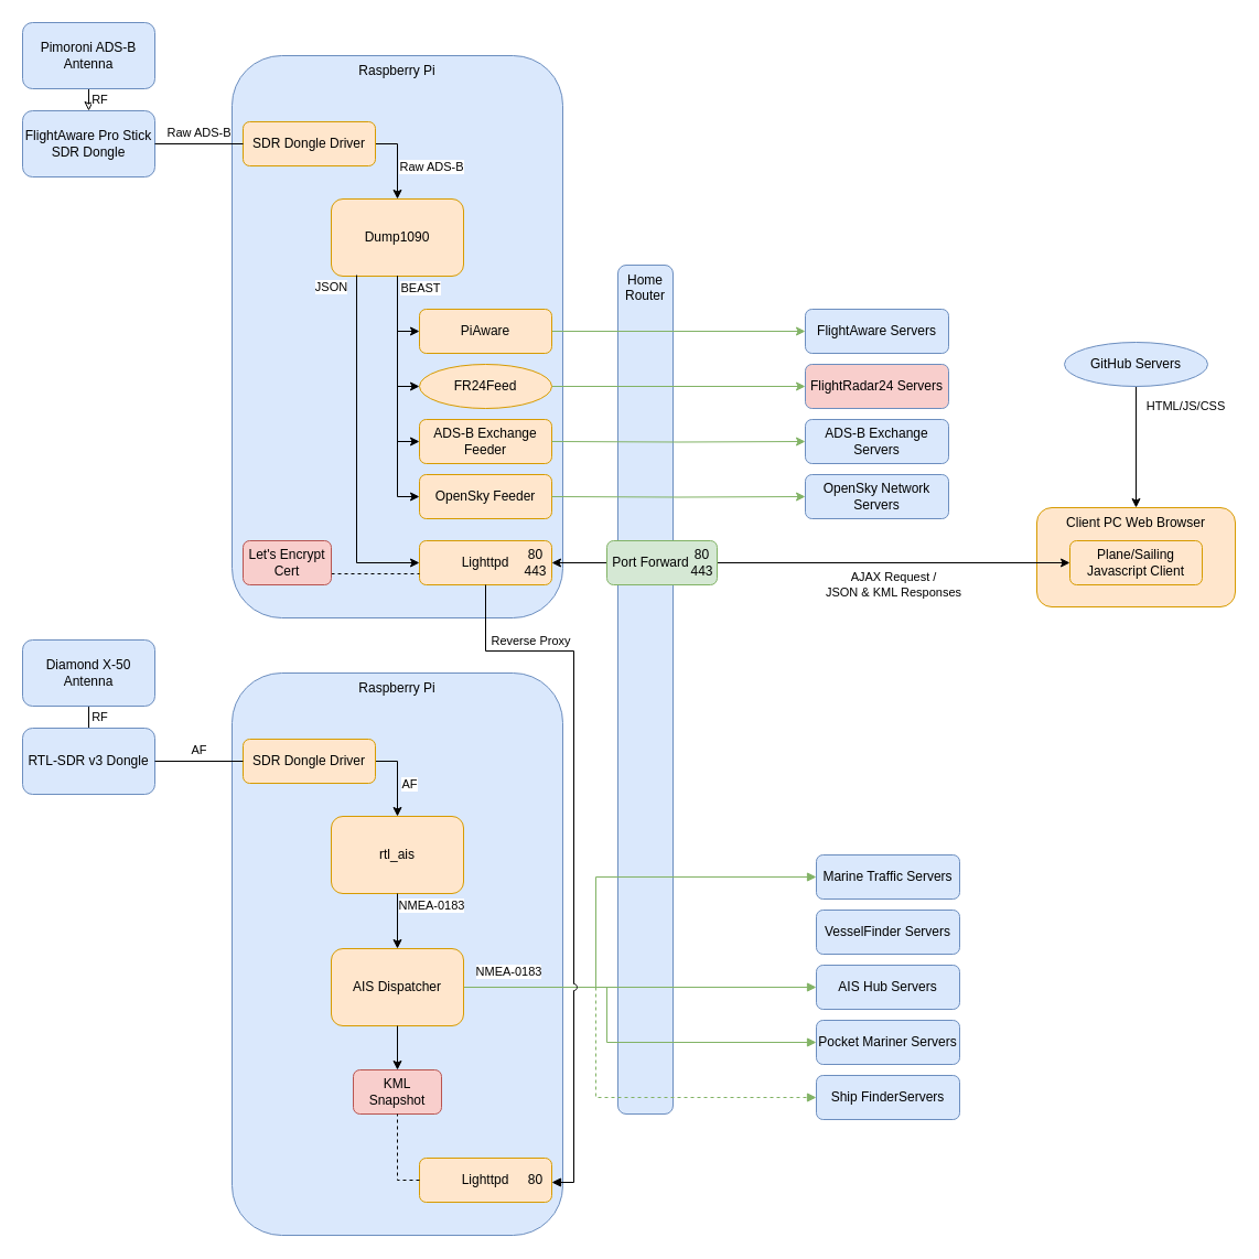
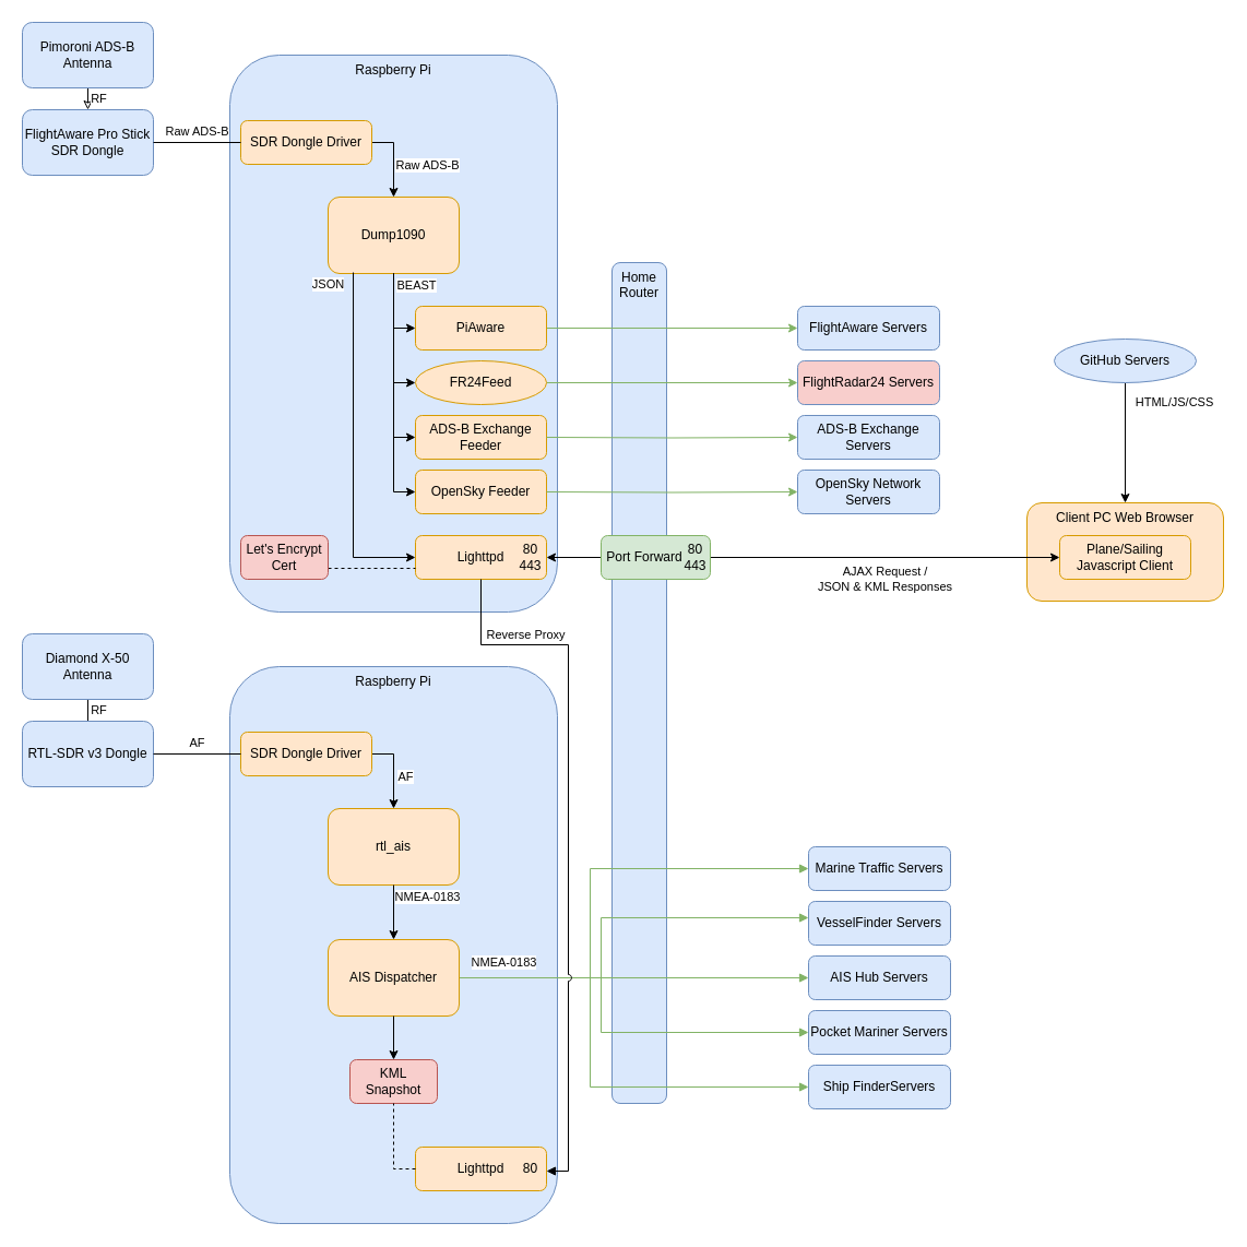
  <mxCell id="0" />
  <mxCell id="1" parent="0" />
  <mxCell id="2" value="Client PC Web Browser" style="rounded=1;whiteSpace=wrap;html=1;verticalAlign=top;fillColor=#ffe6cc;strokeColor=#d79b00;" parent="1" vertex="1"><mxGeometry x="940" y="460" width="180" height="90" as="geometry" /></mxCell>
  <mxCell id="3" value="Home Router" style="rounded=1;whiteSpace=wrap;html=1;verticalAlign=top;fillColor=#dae8fc;strokeColor=#6c8ebf;" parent="1" vertex="1"><mxGeometry x="560" y="240" width="50" height="770" as="geometry" /></mxCell>
  <mxCell id="4" value="Raspberry Pi" style="rounded=1;whiteSpace=wrap;html=1;verticalAlign=top;fillColor=#dae8fc;strokeColor=#6c8ebf;" parent="1" vertex="1"><mxGeometry x="210" y="50" width="300" height="510" as="geometry" /></mxCell>
  <mxCell id="5" value="RF" style="edgeStyle=orthogonalEdgeStyle;rounded=0;orthogonalLoop=1;jettySize=auto;html=1;exitX=0.5;exitY=1;exitDx=0;exitDy=0;entryX=0.5;entryY=0;entryDx=0;entryDy=0;endArrow=classic;endFill=0;" parent="1" source="6" target="7" edge="1"><mxGeometry y="10" relative="1" as="geometry"><mxPoint as="offset" /></mxGeometry></mxCell>
  <mxCell id="6" value="Pimoroni ADS-B Antenna" style="rounded=1;whiteSpace=wrap;html=1;fillColor=#dae8fc;strokeColor=#6c8ebf;" parent="1" vertex="1"><mxGeometry x="20" y="20" width="120" height="60" as="geometry" /></mxCell>
  <mxCell id="7" value="FlightAware Pro Stick SDR Dongle" style="rounded=1;whiteSpace=wrap;html=1;fillColor=#dae8fc;strokeColor=#6c8ebf;" parent="1" vertex="1"><mxGeometry x="20" y="100" width="120" height="60" as="geometry" /></mxCell>
  <mxCell id="8" style="edgeStyle=orthogonalEdgeStyle;rounded=0;orthogonalLoop=1;jettySize=auto;html=1;exitX=1;exitY=0.5;exitDx=0;exitDy=0;entryX=0.5;entryY=0;entryDx=0;entryDy=0;endArrow=classic;endFill=1;" parent="1" source="10" target="12" edge="1"><mxGeometry relative="1" as="geometry" /></mxCell>
  <mxCell id="9" value="Raw ADS-B" style="edgeLabel;html=1;align=center;verticalAlign=middle;resizable=0;points=[];" parent="8" vertex="1" connectable="0"><mxGeometry x="-0.429" y="-12" relative="1" as="geometry"><mxPoint x="42" y="20" as="offset" /></mxGeometry></mxCell>
  <mxCell id="10" value="SDR Dongle Driver" style="rounded=1;whiteSpace=wrap;html=1;fillColor=#ffe6cc;strokeColor=#d79b00;" parent="1" vertex="1"><mxGeometry x="220" y="110" width="120" height="40" as="geometry" /></mxCell>
  <mxCell id="11" style="edgeStyle=orthogonalEdgeStyle;rounded=0;orthogonalLoop=1;jettySize=auto;html=1;entryX=0;entryY=0.5;entryDx=0;entryDy=0;startArrow=none;startFill=0;endArrow=classic;endFill=1;" parent="1" source="12" target="14" edge="1"><mxGeometry relative="1" as="geometry" /></mxCell>
  <mxCell id="12" value="Dump1090" style="rounded=1;whiteSpace=wrap;html=1;fillColor=#ffe6cc;strokeColor=#d79b00;" parent="1" vertex="1"><mxGeometry x="300" y="180" width="120" height="70" as="geometry" /></mxCell>
  <mxCell id="13" style="edgeStyle=orthogonalEdgeStyle;rounded=0;orthogonalLoop=1;jettySize=auto;html=1;exitX=1;exitY=0.5;exitDx=0;exitDy=0;entryX=0;entryY=0.5;entryDx=0;entryDy=0;startArrow=none;startFill=0;endArrow=classic;endFill=1;fillColor=#d5e8d4;strokeColor=#82b366;" parent="1" source="14" target="18" edge="1"><mxGeometry relative="1" as="geometry" /></mxCell>
  <mxCell id="14" value="PiAware" style="rounded=1;whiteSpace=wrap;html=1;fillColor=#ffe6cc;strokeColor=#d79b00;" parent="1" vertex="1"><mxGeometry x="380" y="280" width="120" height="40" as="geometry" /></mxCell>
  <mxCell id="15" style="edgeStyle=orthogonalEdgeStyle;rounded=0;orthogonalLoop=1;jettySize=auto;html=1;exitX=1;exitY=0.5;exitDx=0;exitDy=0;entryX=0;entryY=0.5;entryDx=0;entryDy=0;startArrow=none;startFill=0;endArrow=classic;endFill=1;fillColor=#d5e8d4;strokeColor=#82b366;" parent="1" source="16" target="19" edge="1"><mxGeometry relative="1" as="geometry" /></mxCell>
  <mxCell id="16" value="FR24Feed" style="ellipse;whiteSpace=wrap;html=1;fillColor=#ffe6cc;strokeColor=#d79b00;" parent="1" vertex="1"><mxGeometry x="380" y="330" width="120" height="40" as="geometry" /></mxCell>
  <mxCell id="17" value="Lighttpd" style="rounded=1;whiteSpace=wrap;html=1;fillColor=#ffe6cc;strokeColor=#d79b00;" parent="1" vertex="1"><mxGeometry x="380" y="490" width="120" height="40" as="geometry" /></mxCell>
  <mxCell id="18" value="FlightAware Servers" style="rounded=1;whiteSpace=wrap;html=1;fillColor=#dae8fc;strokeColor=#6c8ebf;" parent="1" vertex="1"><mxGeometry x="730" y="280" width="130" height="40" as="geometry" /></mxCell>
  <mxCell id="19" value="FlightRadar24 Servers" style="rounded=1;whiteSpace=wrap;html=1;fillColor=#f8cecc;strokeColor=#6c8ebf;" parent="1" vertex="1"><mxGeometry x="730" y="330" width="130" height="40" as="geometry" /></mxCell>
  <mxCell id="20" value="AJAX Request /&lt;br&gt;JSON &amp;amp; KML Responses" style="edgeStyle=orthogonalEdgeStyle;rounded=0;orthogonalLoop=1;jettySize=auto;html=1;exitX=0;exitY=0.5;exitDx=0;exitDy=0;entryX=1;entryY=0.5;entryDx=0;entryDy=0;startArrow=classic;startFill=1;endArrow=classic;endFill=1;" parent="1" source="30" target="17" edge="1"><mxGeometry x="-0.319" y="20" relative="1" as="geometry"><Array as="points"><mxPoint x="970" y="510" /></Array><mxPoint as="offset" /></mxGeometry></mxCell>
  <mxCell id="21" value="&amp;nbsp;Port Forward" style="rounded=1;whiteSpace=wrap;html=1;fillColor=#d5e8d4;strokeColor=#82b366;align=left;" parent="1" vertex="1"><mxGeometry x="550" y="490" width="100" height="40" as="geometry" /></mxCell>
  <mxCell id="22" value="HTML/JS/CSS" style="edgeStyle=orthogonalEdgeStyle;rounded=0;orthogonalLoop=1;jettySize=auto;html=1;exitX=0.5;exitY=1;exitDx=0;exitDy=0;entryX=0.5;entryY=0;entryDx=0;entryDy=0;startArrow=none;startFill=0;endArrow=classic;endFill=1;" parent="1" source="23" target="2" edge="1"><mxGeometry x="-0.667" y="45" relative="1" as="geometry"><mxPoint as="offset" /></mxGeometry></mxCell>
  <mxCell id="23" value="GitHub Servers" style="ellipse;whiteSpace=wrap;html=1;fillColor=#dae8fc;strokeColor=#6c8ebf;" parent="1" vertex="1"><mxGeometry x="965" y="310" width="130" height="40" as="geometry" /></mxCell>
  <mxCell id="24" value="Raw ADS-B" style="edgeStyle=orthogonalEdgeStyle;rounded=0;orthogonalLoop=1;jettySize=auto;html=1;exitX=1;exitY=0.5;exitDx=0;exitDy=0;entryX=0;entryY=0.5;entryDx=0;entryDy=0;endArrow=none;endFill=0;" parent="1" source="7" target="10" edge="1"><mxGeometry y="10" relative="1" as="geometry"><mxPoint as="offset" /></mxGeometry></mxCell>
  <mxCell id="25" style="edgeStyle=orthogonalEdgeStyle;rounded=0;orthogonalLoop=1;jettySize=auto;html=1;entryX=0;entryY=0.5;entryDx=0;entryDy=0;startArrow=none;startFill=0;endArrow=classic;endFill=1;exitX=0.5;exitY=1;exitDx=0;exitDy=0;" parent="1" source="12" target="16" edge="1"><mxGeometry relative="1" as="geometry"><mxPoint x="370" y="260" as="sourcePoint" /><mxPoint x="390" y="310" as="targetPoint" /></mxGeometry></mxCell>
  <mxCell id="26" value="BEAST" style="edgeLabel;html=1;align=center;verticalAlign=middle;resizable=0;points=[];" parent="25" vertex="1" connectable="0"><mxGeometry x="-0.483" y="2" relative="1" as="geometry"><mxPoint x="18" y="-21" as="offset" /></mxGeometry></mxCell>
  <mxCell id="27" value="JSON" style="edgeStyle=orthogonalEdgeStyle;rounded=0;orthogonalLoop=1;jettySize=auto;html=1;entryX=0;entryY=0.5;entryDx=0;entryDy=0;startArrow=none;startFill=0;endArrow=classic;endFill=1;exitX=0.192;exitY=0.986;exitDx=0;exitDy=0;exitPerimeter=0;" parent="1" source="12" target="17" edge="1"><mxGeometry x="-0.931" y="-23" relative="1" as="geometry"><mxPoint x="380" y="270" as="sourcePoint" /><mxPoint x="400" y="320" as="targetPoint" /><mxPoint as="offset" /></mxGeometry></mxCell>
  <mxCell id="28" value="80&lt;br&gt;443" style="text;html=1;resizable=0;autosize=1;align=center;verticalAlign=middle;points=[];fillColor=none;strokeColor=none;rounded=0;" parent="1" vertex="1"><mxGeometry x="465" y="495" width="40" height="30" as="geometry" /></mxCell>
  <mxCell id="29" value="80&lt;br&gt;443" style="text;html=1;resizable=0;autosize=1;align=center;verticalAlign=middle;points=[];fillColor=none;strokeColor=none;rounded=0;" parent="1" vertex="1"><mxGeometry x="616" y="495" width="40" height="30" as="geometry" /></mxCell>
  <mxCell id="30" value="Plane/Sailing Javascript Client" style="rounded=1;whiteSpace=wrap;html=1;fillColor=#ffe6cc;strokeColor=#d79b00;" parent="1" vertex="1"><mxGeometry x="970" y="490" width="120" height="40" as="geometry" /></mxCell>
  <mxCell id="31" style="edgeStyle=orthogonalEdgeStyle;rounded=0;orthogonalLoop=1;jettySize=auto;html=1;exitX=1;exitY=0.75;exitDx=0;exitDy=0;entryX=0;entryY=0.75;entryDx=0;entryDy=0;endArrow=none;endFill=0;dashed=1;" parent="1" source="32" target="17" edge="1"><mxGeometry relative="1" as="geometry" /></mxCell>
  <mxCell id="32" value="Let's Encrypt&lt;br&gt;Cert" style="rounded=1;whiteSpace=wrap;html=1;fillColor=#f8cecc;strokeColor=#b85450;" parent="1" vertex="1"><mxGeometry x="220" y="490" width="80" height="40" as="geometry" /></mxCell>
  <mxCell id="33" value="ADS-B Exchange Feeder" style="rounded=1;whiteSpace=wrap;html=1;fillColor=#ffe6cc;strokeColor=#d79b00;" parent="1" vertex="1"><mxGeometry x="380" y="380" width="120" height="40" as="geometry" /></mxCell>
  <mxCell id="34" value="OpenSky Feeder" style="rounded=1;whiteSpace=wrap;html=1;fillColor=#ffe6cc;strokeColor=#d79b00;" parent="1" vertex="1"><mxGeometry x="380" y="430" width="120" height="40" as="geometry" /></mxCell>
  <mxCell id="35" style="edgeStyle=orthogonalEdgeStyle;rounded=0;orthogonalLoop=1;jettySize=auto;html=1;entryX=0;entryY=0.5;entryDx=0;entryDy=0;startArrow=none;startFill=0;endArrow=classic;endFill=1;exitX=0.5;exitY=1;exitDx=0;exitDy=0;" parent="1" source="12" target="33" edge="1"><mxGeometry relative="1" as="geometry"><mxPoint x="370" y="260" as="sourcePoint" /><mxPoint x="390" y="360" as="targetPoint" /></mxGeometry></mxCell>
  <mxCell id="36" style="edgeStyle=orthogonalEdgeStyle;rounded=0;orthogonalLoop=1;jettySize=auto;html=1;entryX=0;entryY=0.5;entryDx=0;entryDy=0;startArrow=none;startFill=0;endArrow=classic;endFill=1;exitX=0.5;exitY=1;exitDx=0;exitDy=0;" parent="1" source="12" target="34" edge="1"><mxGeometry relative="1" as="geometry"><mxPoint x="380" y="270" as="sourcePoint" /><mxPoint x="400" y="370" as="targetPoint" /></mxGeometry></mxCell>
  <mxCell id="37" style="edgeStyle=orthogonalEdgeStyle;rounded=0;orthogonalLoop=1;jettySize=auto;html=1;exitX=1;exitY=0.5;exitDx=0;exitDy=0;entryX=0;entryY=0.5;entryDx=0;entryDy=0;startArrow=none;startFill=0;endArrow=classic;endFill=1;fillColor=#d5e8d4;strokeColor=#82b366;" parent="1" target="39" edge="1"><mxGeometry relative="1" as="geometry"><mxPoint x="500" y="400" as="sourcePoint" /></mxGeometry></mxCell>
  <mxCell id="38" style="edgeStyle=orthogonalEdgeStyle;rounded=0;orthogonalLoop=1;jettySize=auto;html=1;exitX=1;exitY=0.5;exitDx=0;exitDy=0;entryX=0;entryY=0.5;entryDx=0;entryDy=0;startArrow=none;startFill=0;endArrow=classic;endFill=1;fillColor=#d5e8d4;strokeColor=#82b366;" parent="1" target="40" edge="1"><mxGeometry relative="1" as="geometry"><mxPoint x="500" y="450" as="sourcePoint" /></mxGeometry></mxCell>
  <mxCell id="39" value="ADS-B Exchange Servers" style="rounded=1;whiteSpace=wrap;html=1;fillColor=#dae8fc;strokeColor=#6c8ebf;" parent="1" vertex="1"><mxGeometry x="730" y="380" width="130" height="40" as="geometry" /></mxCell>
  <mxCell id="40" value="OpenSky Network Servers" style="rounded=1;whiteSpace=wrap;html=1;fillColor=#dae8fc;strokeColor=#6c8ebf;" parent="1" vertex="1"><mxGeometry x="730" y="430" width="130" height="40" as="geometry" /></mxCell>
  <mxCell id="41" value="Raspberry Pi" style="rounded=1;whiteSpace=wrap;html=1;verticalAlign=top;fillColor=#dae8fc;strokeColor=#6c8ebf;" parent="1" vertex="1"><mxGeometry x="210" y="610" width="300" height="510" as="geometry" /></mxCell>
  <mxCell id="42" value="RF" style="edgeStyle=orthogonalEdgeStyle;rounded=0;orthogonalLoop=1;jettySize=auto;html=1;exitX=0.5;exitY=1;exitDx=0;exitDy=0;entryX=0.5;entryY=0;entryDx=0;entryDy=0;endArrow=none;endFill=0;" parent="1" source="43" target="44" edge="1"><mxGeometry y="10" relative="1" as="geometry"><mxPoint as="offset" /></mxGeometry></mxCell>
  <mxCell id="43" value="Diamond X-50 Antenna" style="rounded=1;whiteSpace=wrap;html=1;fillColor=#dae8fc;strokeColor=#6c8ebf;" parent="1" vertex="1"><mxGeometry x="20" y="580" width="120" height="60" as="geometry" /></mxCell>
  <mxCell id="44" value="RTL-SDR v3 Dongle" style="rounded=1;whiteSpace=wrap;html=1;fillColor=#dae8fc;strokeColor=#6c8ebf;" parent="1" vertex="1"><mxGeometry x="20" y="660" width="120" height="60" as="geometry" /></mxCell>
  <mxCell id="45" style="edgeStyle=orthogonalEdgeStyle;rounded=0;orthogonalLoop=1;jettySize=auto;html=1;exitX=1;exitY=0.5;exitDx=0;exitDy=0;entryX=0.5;entryY=0;entryDx=0;entryDy=0;endArrow=classic;endFill=1;" parent="1" source="47" target="48" edge="1"><mxGeometry relative="1" as="geometry" /></mxCell>
  <mxCell id="46" value="AF" style="edgeLabel;html=1;align=center;verticalAlign=middle;resizable=0;points=[];" parent="45" vertex="1" connectable="0"><mxGeometry x="-0.429" y="-12" relative="1" as="geometry"><mxPoint x="22" y="20" as="offset" /></mxGeometry></mxCell>
  <mxCell id="47" value="SDR Dongle Driver" style="rounded=1;whiteSpace=wrap;html=1;fillColor=#ffe6cc;strokeColor=#d79b00;" parent="1" vertex="1"><mxGeometry x="220" y="670" width="120" height="40" as="geometry" /></mxCell>
  <mxCell id="48" value="rtl_ais" style="rounded=1;whiteSpace=wrap;html=1;fillColor=#ffe6cc;strokeColor=#d79b00;" parent="1" vertex="1"><mxGeometry x="300" y="740" width="120" height="70" as="geometry" /></mxCell>
  <mxCell id="49" style="edgeStyle=orthogonalEdgeStyle;rounded=0;orthogonalLoop=1;jettySize=auto;html=1;exitX=1;exitY=0.5;exitDx=0;exitDy=0;entryX=0;entryY=0.5;entryDx=0;entryDy=0;endArrow=block;endFill=1;fillColor=#d5e8d4;strokeColor=#82b366;" parent="1" source="55" target="63" edge="1"><mxGeometry relative="1" as="geometry"><Array as="points"><mxPoint x="540" y="895" /><mxPoint x="540" y="795" /></Array></mxGeometry></mxCell>
+ <mxCell id="50" style="edgeStyle=orthogonalEdgeStyle;rounded=0;orthogonalLoop=1;jettySize=auto;html=1;exitX=1;exitY=0.5;exitDx=0;exitDy=0;endArrow=block;endFill=1;fillColor=#d5e8d4;strokeColor=#82b366;" parent="1" source="55" target="64" edge="1"><mxGeometry relative="1" as="geometry"><Array as="points"><mxPoint x="550" y="895" /><mxPoint x="550" y="840" /></Array></mxGeometry></mxCell>
  <mxCell id="51" style="edgeStyle=orthogonalEdgeStyle;rounded=0;orthogonalLoop=1;jettySize=auto;html=1;exitX=1;exitY=0.5;exitDx=0;exitDy=0;entryX=0;entryY=0.5;entryDx=0;entryDy=0;endArrow=block;endFill=1;fillColor=#d5e8d4;strokeColor=#82b366;" parent="1" source="55" target="65" edge="1"><mxGeometry relative="1" as="geometry" /></mxCell>
  <mxCell id="52" style="edgeStyle=orthogonalEdgeStyle;rounded=0;orthogonalLoop=1;jettySize=auto;html=1;exitX=1;exitY=0.5;exitDx=0;exitDy=0;entryX=0;entryY=0.5;entryDx=0;entryDy=0;endArrow=block;endFill=1;fillColor=#d5e8d4;strokeColor=#82b366;" parent="1" source="55" target="66" edge="1"><mxGeometry relative="1" as="geometry"><Array as="points"><mxPoint x="550" y="895" /><mxPoint x="550" y="945" /></Array></mxGeometry></mxCell>
- <mxCell id="53" style="edgeStyle=orthogonalEdgeStyle;rounded=0;orthogonalLoop=1;jettySize=auto;html=1;exitX=1;exitY=0.5;exitDx=0;exitDy=0;entryX=0;entryY=0.5;entryDx=0;entryDy=0;endArrow=block;endFill=1;fillColor=#d5e8d4;strokeColor=#82b366;dashed=1;" parent="1" source="55" target="67" edge="1"><mxGeometry relative="1" as="geometry"><Array as="points"><mxPoint x="540" y="895" /><mxPoint x="540" y="995" /></Array></mxGeometry></mxCell>
+ <mxCell id="53" style="edgeStyle=orthogonalEdgeStyle;rounded=0;orthogonalLoop=1;jettySize=auto;html=1;exitX=1;exitY=0.5;exitDx=0;exitDy=0;entryX=0;entryY=0.5;entryDx=0;entryDy=0;endArrow=block;endFill=1;fillColor=#d5e8d4;strokeColor=#82b366;" parent="1" source="55" target="67" edge="1"><mxGeometry relative="1" as="geometry"><Array as="points"><mxPoint x="540" y="895" /><mxPoint x="540" y="995" /></Array></mxGeometry></mxCell>
  <mxCell id="54" value="NMEA-0183" style="edgeLabel;html=1;align=center;verticalAlign=middle;resizable=0;points=[];" parent="53" vertex="1" connectable="0"><mxGeometry x="-0.833" y="-1" relative="1" as="geometry"><mxPoint x="5" y="-16" as="offset" /></mxGeometry></mxCell>
  <mxCell id="55" value="AIS Dispatcher" style="rounded=1;whiteSpace=wrap;html=1;fillColor=#ffe6cc;strokeColor=#d79b00;" parent="1" vertex="1"><mxGeometry x="300" y="860" width="120" height="70" as="geometry" /></mxCell>
  <mxCell id="56" value="Lighttpd" style="rounded=1;whiteSpace=wrap;html=1;fillColor=#ffe6cc;strokeColor=#d79b00;" parent="1" vertex="1"><mxGeometry x="380" y="1050" width="120" height="40" as="geometry" /></mxCell>
  <mxCell id="57" value="AF" style="edgeStyle=orthogonalEdgeStyle;rounded=0;orthogonalLoop=1;jettySize=auto;html=1;exitX=1;exitY=0.5;exitDx=0;exitDy=0;entryX=0;entryY=0.5;entryDx=0;entryDy=0;endArrow=none;endFill=0;" parent="1" source="44" target="47" edge="1"><mxGeometry y="10" relative="1" as="geometry"><mxPoint as="offset" /></mxGeometry></mxCell>
  <mxCell id="58" style="edgeStyle=orthogonalEdgeStyle;rounded=0;orthogonalLoop=1;jettySize=auto;html=1;startArrow=none;startFill=0;endArrow=classic;endFill=1;exitX=0.5;exitY=1;exitDx=0;exitDy=0;" parent="1" source="48" target="55" edge="1"><mxGeometry relative="1" as="geometry"><mxPoint x="370" y="820" as="sourcePoint" /><mxPoint x="380" y="860" as="targetPoint" /><Array as="points"><mxPoint x="360" y="860" /></Array></mxGeometry></mxCell>
  <mxCell id="59" value="NMEA-0183" style="edgeLabel;html=1;align=center;verticalAlign=middle;resizable=0;points=[];" parent="58" vertex="1" connectable="0"><mxGeometry x="-0.483" y="2" relative="1" as="geometry"><mxPoint x="28" y="-3" as="offset" /></mxGeometry></mxCell>
  <mxCell id="60" value="80" style="text;html=1;resizable=0;autosize=1;align=center;verticalAlign=middle;points=[];fillColor=none;strokeColor=none;rounded=0;" parent="1" vertex="1"><mxGeometry x="470" y="1060" width="30" height="20" as="geometry" /></mxCell>
  <mxCell id="61" value="KML Snapshot" style="rounded=1;whiteSpace=wrap;html=1;fillColor=#f8cecc;strokeColor=#b85450;" parent="1" vertex="1"><mxGeometry x="320" y="970" width="80" height="40" as="geometry" /></mxCell>
  <mxCell id="62" style="edgeStyle=orthogonalEdgeStyle;rounded=0;orthogonalLoop=1;jettySize=auto;html=1;startArrow=none;startFill=0;endArrow=classic;endFill=1;exitX=0.5;exitY=1;exitDx=0;exitDy=0;entryX=0.5;entryY=0;entryDx=0;entryDy=0;" parent="1" source="55" target="61" edge="1"><mxGeometry relative="1" as="geometry"><mxPoint x="370" y="820" as="sourcePoint" /><mxPoint x="370" y="870" as="targetPoint" /><Array as="points" /></mxGeometry></mxCell>
  <mxCell id="63" value="Marine Traffic Servers" style="rounded=1;whiteSpace=wrap;html=1;fillColor=#dae8fc;strokeColor=#6c8ebf;" parent="1" vertex="1"><mxGeometry x="740" y="775" width="130" height="40" as="geometry" /></mxCell>
  <mxCell id="64" value="VesselFinder Servers" style="rounded=1;whiteSpace=wrap;html=1;fillColor=#dae8fc;strokeColor=#6c8ebf;" parent="1" vertex="1"><mxGeometry x="740" y="825" width="130" height="40" as="geometry" /></mxCell>
  <mxCell id="65" value="AIS Hub Servers" style="rounded=1;whiteSpace=wrap;html=1;fillColor=#dae8fc;strokeColor=#6c8ebf;" parent="1" vertex="1"><mxGeometry x="740" y="875" width="130" height="40" as="geometry" /></mxCell>
  <mxCell id="66" value="Pocket Mariner Servers" style="rounded=1;whiteSpace=wrap;html=1;fillColor=#dae8fc;strokeColor=#6c8ebf;" parent="1" vertex="1"><mxGeometry x="740" y="925" width="130" height="40" as="geometry" /></mxCell>
  <mxCell id="67" value="Ship FinderServers" style="rounded=1;whiteSpace=wrap;html=1;fillColor=#dae8fc;strokeColor=#6c8ebf;" parent="1" vertex="1"><mxGeometry x="740" y="975" width="130" height="40" as="geometry" /></mxCell>
  <mxCell id="68" style="edgeStyle=orthogonalEdgeStyle;rounded=0;orthogonalLoop=1;jettySize=auto;html=1;startArrow=none;startFill=0;endArrow=none;endFill=0;exitX=0;exitY=0.5;exitDx=0;exitDy=0;entryX=0.5;entryY=1;entryDx=0;entryDy=0;dashed=1;" parent="1" source="56" target="61" edge="1"><mxGeometry relative="1" as="geometry"><mxPoint x="370" y="940" as="sourcePoint" /><mxPoint x="370" y="980" as="targetPoint" /><Array as="points" /></mxGeometry></mxCell>
  <mxCell id="69" style="edgeStyle=orthogonalEdgeStyle;rounded=0;orthogonalLoop=1;jettySize=auto;html=1;exitX=0.5;exitY=1;exitDx=0;exitDy=0;entryX=1;entryY=0.6;entryDx=0;entryDy=0;entryPerimeter=0;endArrow=block;endFill=1;jumpStyle=arc;" parent="1" source="17" target="60" edge="1"><mxGeometry relative="1" as="geometry"><Array as="points"><mxPoint x="440" y="590" /><mxPoint x="520" y="590" /><mxPoint x="520" y="1072" /></Array></mxGeometry></mxCell>
  <mxCell id="70" value="Reverse Proxy" style="edgeLabel;html=1;align=center;verticalAlign=middle;resizable=0;points=[];" parent="69" vertex="1" connectable="0"><mxGeometry x="-0.548" y="-10" relative="1" as="geometry"><mxPoint x="-30" y="-15" as="offset" /></mxGeometry></mxCell>
